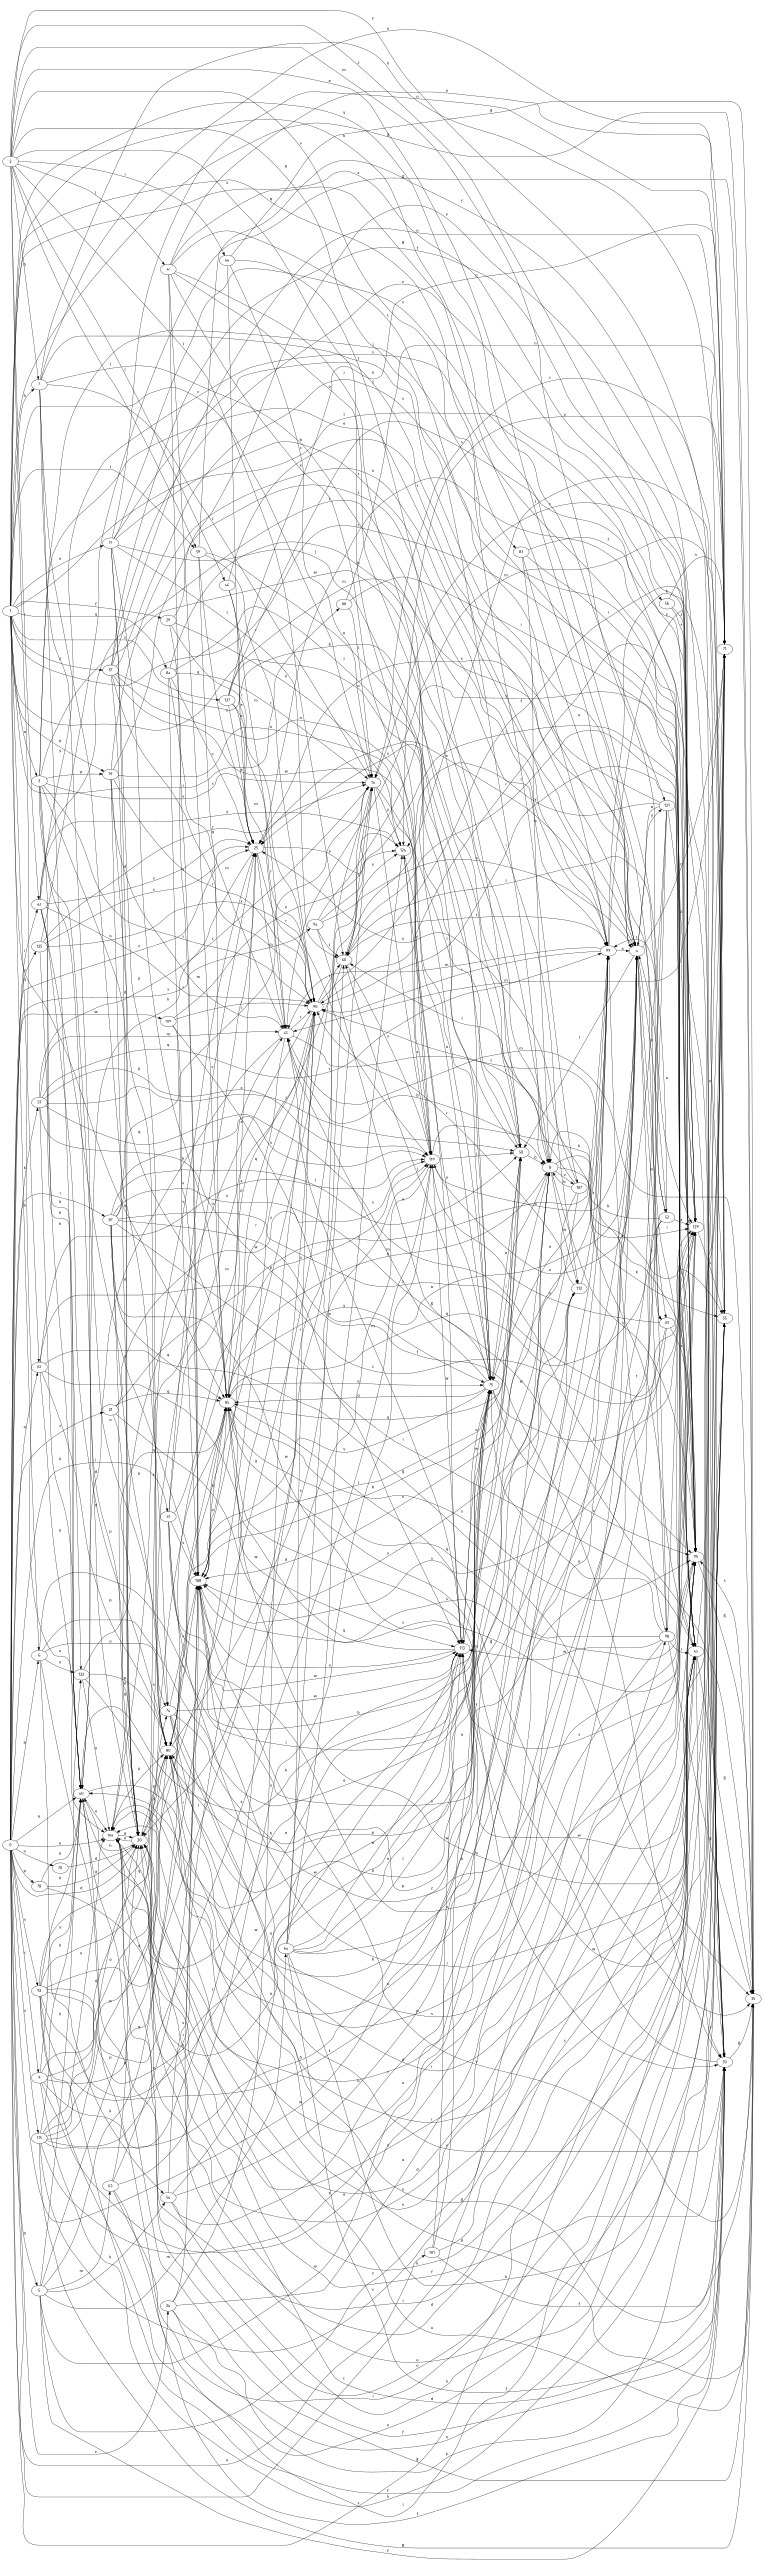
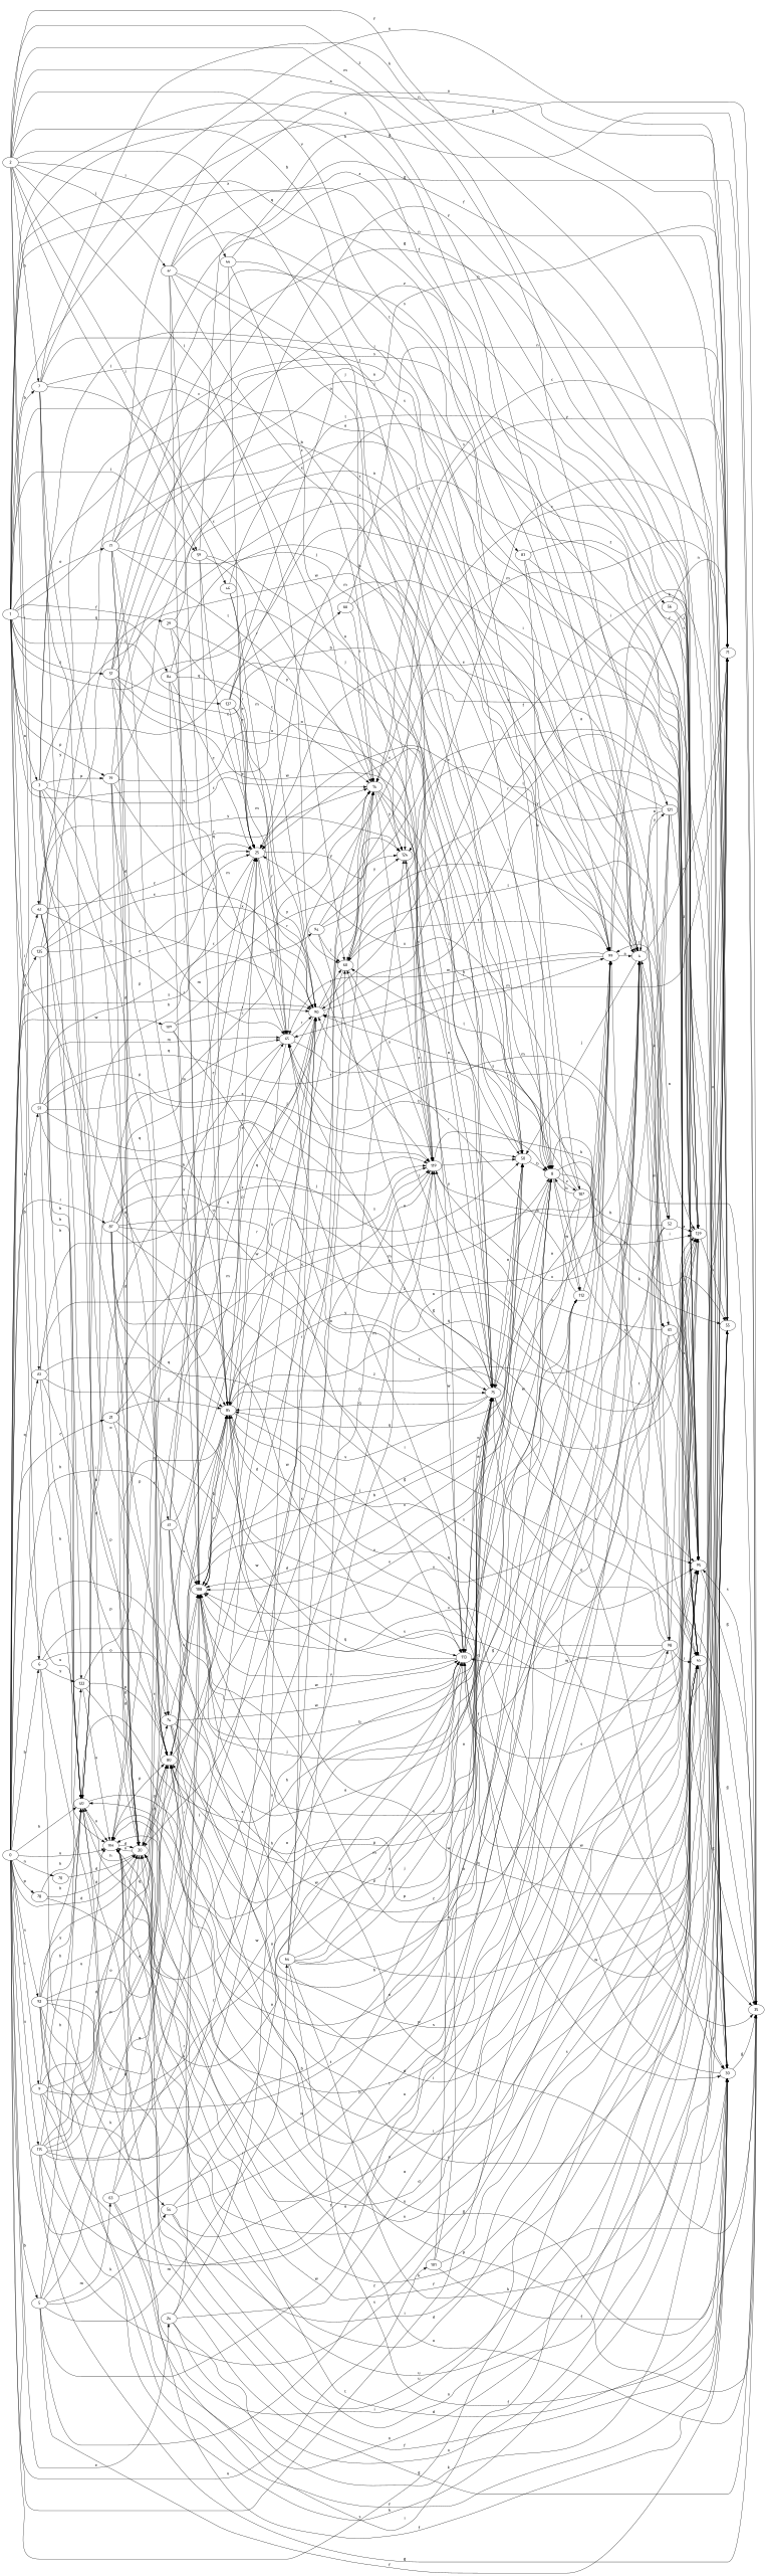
  strict digraph {
    fontname="Fira Sans"
    rankdir=LR
    node [fontname="Fira Sans"]
    edge [fontname="Fira Sans"]
    0
    5
    6
    9
    20
    21
    24
    25
    40
    41
    42
    51
    70
    78
    82
    87
    92
    94
    95
    98
    101
    104
    109
    112
    115
    125
    85
    129
    30
    80
    54
    63
    64
    4
    45
    74
    50
    122
    8
    90
    55
    119
    99
    71
    108
    124
    65
    35
    75
    113
    14
    60
    1
    3
    7
    29
    52
    56
    57
    59
    61
    73
    79
    83
    84
    88
    121
    127
    2
    44
    46
    47
    107
    0 -> 5 [label=b]
    0 -> 6 [label=b]
    0 -> 9 [label=c]
    0 -> 20 [label=d]
    0 -> 21 [label=e]
    0 -> 24 [label=e]
    0 -> 25 [label=e]
    0 -> 40 [label=h]
    0 -> 41 [label=i]
    0 -> 42 [label=i]
    0 -> 51 [label=k]
    0 -> 70 [label=n]
    0 -> 78 [label=p]
    0 -> 82 [label=q]
    0 -> 87 [label=r]
    0 -> 92 [label=s]
    0 -> 94 [label=s]
    0 -> 95 [label=s]
    0 -> 98 [label=t]
    0 -> 101 [label=u]
    0 -> 104 [label=u]
    0 -> 109 [label=w]
    0 -> 112 [label=w]
    0 -> 115 [label=x]
    0 -> 125 [label=z]
    5 -> 40 [label=h]
    5 -> 112 [label=w]
    5 -> 85 [label=q]
    5 -> 129 [label=z]
    5 -> 30 [label=f]
    5 -> 80 [label=p]
    5 -> 54 [label=k]
    5 -> 63 [label=m]
    5 -> 64 [label=m]
    6 -> 54 [label=k]
    6 -> 4 [label=a]
    6 -> 45 [label=i]
    6 -> 74 [label=o]
    6 -> 50 [label=j]
    6 -> 122 [label=y]
    9 -> 85 [label=q]
    9 -> 4 [label=a]
    9 -> 74 [label=o]
    9 -> 122 [label=y]
    9 -> 8 [label=b]
    9 -> 90 [label=r]
    9 -> 55 [label=k]
    20 -> 40 [label=h]
    20 -> 104 [label=u]
    20 -> 30 [label=f]
    20 -> 80 [label=p]
    21 -> 20 [label=d]
    21 -> 95 [label=s]
    21 -> 85 [label=q]
    21 -> 119 [label=x]
    21 -> 99 [label=t]
    24 -> 4 [label=a]
    24 -> 90 [label=r]
    24 -> 55 [label=k]
    24 -> 71 [label=n]
    24 -> 108 [label=v]
    25 -> 40 [label=h]
    25 -> 90 [label=r]
    25 -> 124 [label=y]
    25 -> 65 [label=m]
    40 -> 104 [label=u]
    40 -> 30 [label=f]
+   40 -> 65 [label=m]
    40 -> 35 [label=g]
    40 -> 75 [label=o]
    41 -> 25 [label=e]
    41 -> 95 [label=s]
    41 -> 8 [label=b]
    41 -> 119 [label=x]
    41 -> 108 [label=v]
    41 -> 65 [label=m]
    41 -> 113 [label=w]
    42 -> 25 [label=e]
    42 -> 40 [label=h]
    42 -> 95 [label=s]
    42 -> 80 [label=p]
    42 -> 90 [label=r]
    42 -> 99 [label=t]
    42 -> 108 [label=v]
    42 -> 124 [label=y]
    51 -> 40 [label=h]
    51 -> 95 [label=s]
    51 -> 50 [label=j]
    51 -> 119 [label=x]
    51 -> 99 [label=t]
    51 -> 65 [label=m]
    51 -> 113 [label=w]
    51 -> 14 [label=c]
    70 -> 20 [label=d]
    78 -> 20 [label=d]
    78 -> 40 [label=h]
    78 -> 75 [label=o]
    82 -> 40 [label=h]
    82 -> 129 [label=z]
    82 -> 80 [label=p]
    82 -> 119 [label=x]
    82 -> 35 [label=g]
    82 -> 113 [label=w]
    87 -> 20 [label=d]
    87 -> 85 [label=q]
    87 -> 129 [label=z]
    87 -> 30 [label=f]
    87 -> 80 [label=p]
    87 -> 45 [label=i]
    87 -> 50 [label=j]
    87 -> 119 [label=x]
    87 -> 35 [label=g]
    87 -> 113 [label=w]
    87 -> 14 [label=c]
    92 -> 25 [label=e]
    92 -> 40 [label=h]
    92 -> 85 [label=q]
    92 -> 30 [label=f]
    92 -> 119 [label=x]
    92 -> 99 [label=t]
    92 -> 71 [label=n]
    92 -> 75 [label=o]
    92 -> 113 [label=w]
    92 -> 60 [label=l]
    94 -> 95 [label=s]
    94 -> 4 [label=a]
    94 -> 45 [label=i]
    94 -> 75 [label=o]
    94 -> 60 [label=l]
    95 -> 104 [label=u]
    95 -> 108 [label=v]
    95 -> 35 [label=g]
    98 -> 85 [label=q]
    98 -> 129 [label=z]
    98 -> 80 [label=p]
    98 -> 45 [label=i]
    98 -> 99 [label=t]
    98 -> 35 [label=g]
    98 -> 75 [label=o]
    98 -> 113 [label=w]
    101 -> 95 [label=s]
    101 -> 30 [label=f]
    101 -> 75 [label=o]
    101 -> 113 [label=w]
    104 -> 20 [label=d]
    104 -> 80 [label=p]
    104 -> 45 [label=i]
    104 -> 55 [label=k]
    109 -> 90 [label=r]
    109 -> 108 [label=v]
    109 -> 124 [label=y]
    109 -> 75 [label=o]
    112 -> 80 [label=p]
    112 -> 90 [label=r]
    112 -> 99 [label=t]
    112 -> 108 [label=v]
    115 -> 20 [label=d]
    115 -> 25 [label=e]
    115 -> 40 [label=h]
    115 -> 95 [label=s]
    115 -> 104 [label=u]
    115 -> 80 [label=p]
    115 -> 90 [label=r]
    115 -> 99 [label=t]
    115 -> 35 [label=g]
    115 -> 14 [label=c]
    125 -> 25 [label=e]
    125 -> 40 [label=h]
    125 -> 119 [label=x]
    125 -> 35 [label=g]
    125 -> 14 [label=c]
    85 -> 25 [label=e]
    85 -> 95 [label=s]
    85 -> 30 [label=f]
    85 -> 4 [label=a]
    85 -> 8 [label=b]
    85 -> 108 [label=v]
    85 -> 35 [label=g]
    85 -> 75 [label=o]
    129 -> 20 [label=d]
    129 -> 25 [label=e]
    129 -> 104 [label=u]
    129 -> 4 [label=a]
    129 -> 90 [label=r]
    129 -> 55 [label=k]
    129 -> 108 [label=v]
    30 -> 20 [label=d]
    30 -> 85 [label=q]
    30 -> 35 [label=g]
    30 -> 14 [label=c]
    80 -> 20 [label=d]
    80 -> 45 [label=i]
    80 -> 119 [label=x]
    80 -> 108 [label=v]
    54 -> 8 [label=b]
    54 -> 99 [label=t]
    54 -> 71 [label=n]
    54 -> 113 [label=w]
    63 -> 20 [label=d]
    63 -> 30 [label=f]
    63 -> 45 [label=i]
    63 -> 119 [label=x]
    63 -> 108 [label=v]
    64 -> 30 [label=f]
    64 -> 4 [label=a]
    64 -> 50 [label=j]
    64 -> 90 [label=r]
    64 -> 55 [label=k]
    64 -> 124 [label=y]
    64 -> 75 [label=o]
-   64 -> 113 [label=w]
+   64 -> 113 [label=m]
    64 -> 14 [label=c]
    4 -> 25 [label=e]
    4 -> 98 [label=t]
    4 -> 80 [label=p]
    4 -> 45 [label=i]
    4 -> 50 [label=j]
    4 -> 71 [label=n]
    4 -> 52 [label=k]
    4 -> 61 [label=m]
    4 -> 121 [label=y]
    45 -> 30 [label=f]
    45 -> 90 [label=r]
    45 -> 71 [label=n]
    45 -> 35 [label=g]
    45 -> 113 [label=w]
    45 -> 60 [label=l]
    74 -> 129 [label=z]
    74 -> 30 [label=f]
    74 -> 45 [label=i]
    74 -> 108 [label=v]
    74 -> 35 [label=g]
    74 -> 113 [label=w]
    50 -> 25 [label=e]
    50 -> 8 [label=b]
    50 -> 75 [label=o]
    122 -> 104 [label=u]
    122 -> 85 [label=q]
    122 -> 80 [label=p]
    122 -> 71 [label=n]
    8 -> 95 [label=s]
    8 -> 112 [label=w]
    8 -> 85 [label=q]
    8 -> 129 [label=z]
    8 -> 55 [label=k]
-   54 -> 108 [label=v]
+   8 -> 108 [label=v]
    8 -> 107 [label=v]
    90 -> 104 [label=u]
    90 -> 30 [label=f]
    90 -> 80 [label=p]
    90 -> 45 [label=i]
    90 -> 60 [label=l]
    55 -> 104 [label=u]
    55 -> 65 [label=m]
    55 -> 113 [label=w]
    55 -> 14 [label=c]
    55 -> 60 [label=l]
    119 -> 20 [label=d]
    119 -> 4 [label=a]
    119 -> 50 [label=j]
    119 -> 55 [label=k]
    119 -> 113 [label=w]
    99 -> 30 [label=f]
    99 -> 4 [label=a]
    99 -> 90 [label=r]
    99 -> 55 [label=k]
    99 -> 108 [label=v]
    99 -> 65 [label=m]
    99 -> 75 [label=o]
    71 -> 20 [label=d]
    71 -> 104 [label=u]
    71 -> 85 [label=q]
    71 -> 124 [label=y]
    71 -> 65 [label=m]
    108 -> 85 [label=q]
    108 -> 45 [label=i]
    108 -> 50 [label=j]
    108 -> 8 [label=b]
    108 -> 90 [label=r]
    124 -> 119 [label=x]
    124 -> 75 [label=o]
    65 -> 40 [label=h]
    65 -> 95 [label=s]
    65 -> 85 [label=q]
    65 -> 8 [label=b]
    65 -> 90 [label=r]
    35 -> 95 [label=s]
    35 -> 104 [label=u]
    35 -> 80 [label=p]
    35 -> 108 [label=v]
    35 -> 65 [label=m]
    75 -> 40 [label=h]
    75 -> 95 [label=s]
    75 -> 85 [label=q]
    75 -> 129 [label=z]
    75 -> 50 [label=j]
    75 -> 108 [label=v]
    75 -> 124 [label=y]
    75 -> 65 [label=m]
    75 -> 113 [label=w]
    75 -> 60 [label=l]
    113 -> 40 [label=h]
    113 -> 95 [label=s]
    113 -> 85 [label=q]
    113 -> 108 [label=v]
    113 -> 65 [label=m]
    113 -> 75 [label=o]
    14 -> 20 [label=d]
    14 -> 80 [label=p]
    14 -> 50 [label=j]
+   14 -> 8 [label=b]
    14 -> 119 [label=x]
    14 -> 124 [label=y]
    60 -> 104 [label=u]
    60 -> 119 [label=x]
    60 -> 99 [label=t]
    60 -> 124 [label=y]
    60 -> 14 [label=c]
    1 -> 6 [label=b]
    1 -> 82 [label=q]
    1 -> 95 [label=s]
    1 -> 85 [label=q]
    1 -> 129 [label=z]
    1 -> 35 [label=g]
    1 -> 14 [label=c]
    1 -> 3 [label=a]
    1 -> 7 [label=b]
    1 -> 29 [label=f]
    1 -> 52 [label=k]
    1 -> 56 [label=l]
    1 -> 57 [label=z]
    1 -> 59 [label=l]
    1 -> 61 [label=m]
    1 -> 73 [label=o]
    1 -> 79 [label=p]
    1 -> 83 [label=q]
    1 -> 84 [label=q]
    1 -> 88 [label=r]
    1 -> 121 [label=y]
    1 -> 127 [label=z]
    3 -> 20 [label=d]
    3 -> 40 [label=h]
    3 -> 112 [label=w]
    3 -> 85 [label=q]
    3 -> 4 [label=a]
    3 -> 45 [label=i]
    3 -> 74 [label=o]
    3 -> 90 [label=r]
    3 -> 14 [label=c]
    3 -> 79 [label=p]
    7 -> 20 [label=d]
    7 -> 98 [label=t]
    7 -> 74 [label=o]
    7 -> 122 [label=y]
    7 -> 8 [label=b]
    7 -> 55 [label=k]
    7 -> 71 [label=n]
    7 -> 14 [label=c]
    29 -> 30 [label=f]
    29 -> 90 [label=r]
    29 -> 108 [label=v]
    29 -> 124 [label=y]
    52 -> 104 [label=u]
    52 -> 85 [label=q]
    52 -> 129 [label=z]
    52 -> 8 [label=b]
    52 -> 99 [label=t]
    52 -> 108 [label=v]
    52 -> 60 [label=l]
    56 -> 95 [label=s]
    56 -> 129 [label=z]
    56 -> 71 [label=n]
    57 -> 20 [label=d]
    57 -> 95 [label=s]
    57 -> 129 [label=z]
    57 -> 30 [label=f]
    57 -> 8 [label=b]
    57 -> 90 [label=r]
    57 -> 71 [label=n]
    57 -> 75 [label=o]
    57 -> 113 [label=w]
    59 -> 25 [label=e]
    59 -> 85 [label=q]
    59 -> 30 [label=f]
    59 -> 90 [label=r]
    59 -> 75 [label=o]
    61 -> 95 [label=s]
    61 -> 104 [label=u]
    61 -> 119 [label=x]
    61 -> 108 [label=v]
    73 -> 20 [label=d]
    73 -> 95 [label=s]
    73 -> 85 [label=q]
    73 -> 80 [label=p]
    73 -> 4 [label=a]
    73 -> 50 [label=j]
    73 -> 99 [label=t]
    73 -> 71 [label=n]
    73 -> 60 [label=l]
    79 -> 20 [label=d]
    79 -> 80 [label=p]
    79 -> 4 [label=a]
    79 -> 90 [label=r]
    79 -> 119 [label=x]
    79 -> 99 [label=t]
    79 -> 65 [label=m]
    83 -> 129 [label=z]
    83 -> 4 [label=a]
    83 -> 45 [label=i]
    83 -> 8 [label=b]
    84 -> 25 [label=e]
    84 -> 50 [label=j]
    84 -> 8 [label=b]
    84 -> 108 [label=v]
    84 -> 65 [label=m]
    84 -> 14 [label=c]
    88 -> 45 [label=i]
    88 -> 71 [label=n]
    88 -> 14 [label=c]
    121 -> 20 [label=d]
    121 -> 25 [label=e]
    121 -> 40 [label=h]
    121 -> 129 [label=z]
    121 -> 4 [label=a]
    121 -> 119 [label=x]
    121 -> 124 [label=y]
    127 -> 25 [label=e]
    127 -> 95 [label=s]
    127 -> 90 [label=r]
    127 -> 71 [label=n]
    127 -> 65 [label=m]
    127 -> 75 [label=o]
    2 -> 42 [label=i]
    2 -> 104 [label=u]
    2 -> 129 [label=z]
    2 -> 30 [label=f]
    2 -> 4 [label=a]
    2 -> 8 [label=b]
    2 -> 119 [label=x]
    2 -> 60 [label=l]
    2 -> 7 [label=b]
    2 -> 59 [label=l]
    2 -> 61 [label=m]
    2 -> 44 [label=i]
    2 -> 46 [label=j]
    2 -> 47 [label=j]
    2 -> 107 [label=v]
    44 -> 25 [label=e]
    44 -> 50 [label=j]
    44 -> 35 [label=g]
    44 -> 14 [label=c]
    46 -> 25 [label=e]
    46 -> 99 [label=t]
    46 -> 65 [label=m]
    47 -> 85 [label=q]
    47 -> 4 [label=g]
    47 -> 50 [label=j]
    47 -> 119 [label=x]
    47 -> 99 [label=t]
    47 -> 71 [label=n]
    47 -> 108 [label=v]
    47 -> 75 [label=o]
    107 -> 25 [label=e]
    107 -> 80 [label=p]
    107 -> 8 [label=b]
    107 -> 113 [label=w]
    107 -> 60 [label=l]
  }
